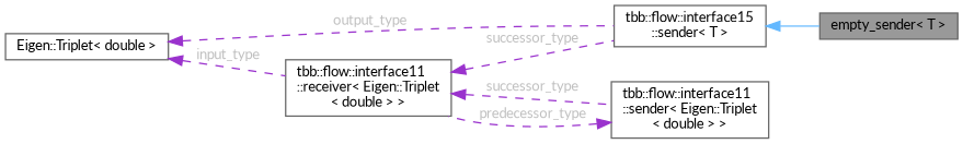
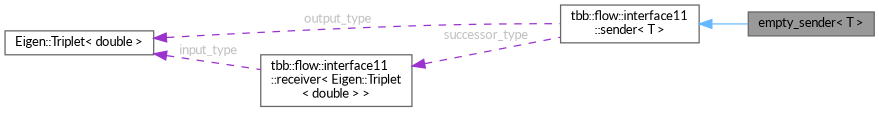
  digraph {
    fontname=Lato
    rankdir=LR
    node [color=gray40 fillcolor=white fontname=Lato fontsize=10 shape=box style=filled]
    edge [color=darkorchid3 dir=back fontname=Lato fontsize=10 labelfontname=Helvetica labelfontsize=10 style=dashed fontcolor=grey]
    n1 [fillcolor=grey60 fontcolor=black height=0.2 label="empty_sender\< T \>" width=0.4]
-   n2 [height=0.2 label="tbb::flow::interface15\l::sender\< T \>" width=0.4]
+   n2 [height=0.2 label="tbb::flow::interface11\l::sender\< T \>" width=0.4]
    n3 [height=0.2 label="Eigen::Triplet\< double \>" width=0.4]
    n4 [height=0.2 label="tbb::flow::interface11\l::receiver\< Eigen::Triplet\l\< double \> \>" width=0.4]
-   n5 [height=0.2 label="tbb::flow::interface11\l::sender\< Eigen::Triplet\l\< double \> \>" width=0.4]
    n2 -> n1 [color=steelblue1 style=solid fontcolor=""]
    n3 -> n2 [label=" output_type"]
    n3 -> n4 [label=" input_type"]
    n4 -> n2 [label=" successor_type"]
-   n4 -> n5 [label=" successor_type"]
-   n5 -> n4 [label=" predecessor_type"]
  }
